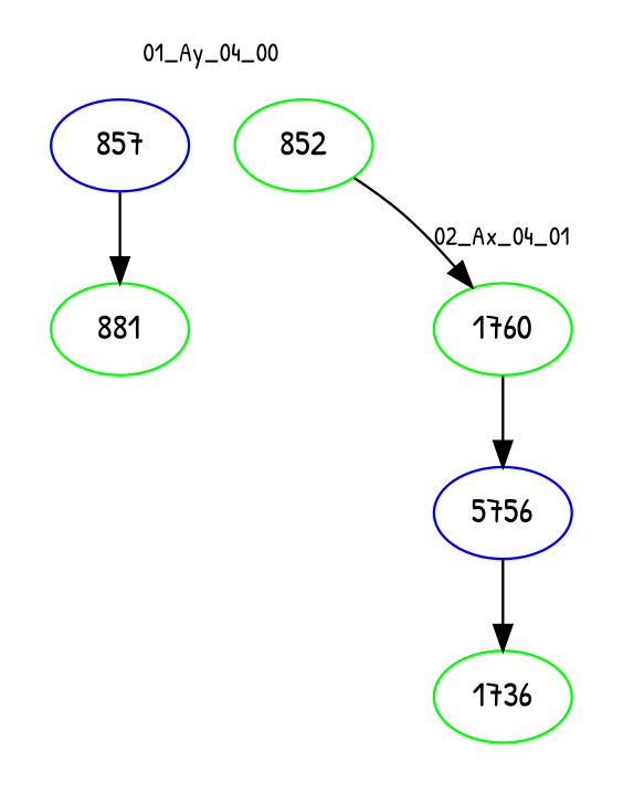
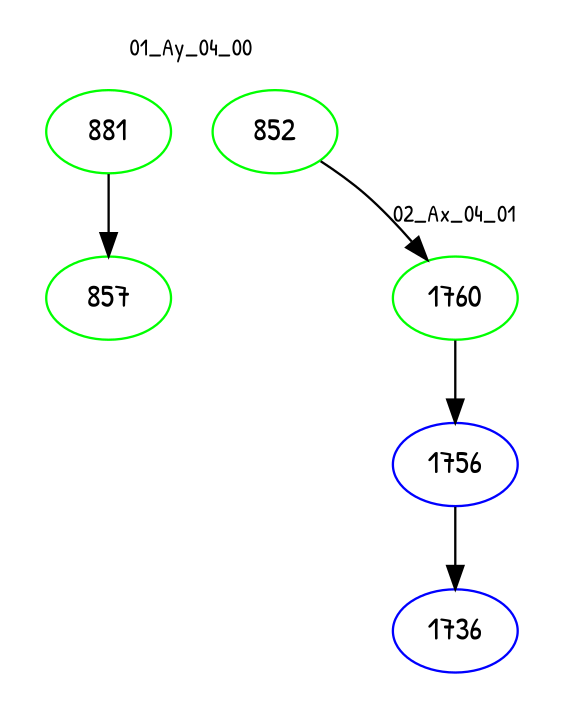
  digraph {
    fontname="Patrick Hand"
    node [color=green fontname="Patrick Hand"]
    edge [color=black fontname="Patrick Hand"]
    n1 [label=852]
-   n2 [color=blue label=857]
+   n2 [label=857]
    n3 [label=881]
    n4 [label=1760]
-   n5 [color=blue label=5756]
-   n6 [label=1736]
+   n5 [color=blue label=1756]
+   n6 [color=blue label=1736]
    subgraph cluster_1 {
      color=white
      fontsize=10
      label="01_Ay_04_00"
      n1
      n2
      n3
    }
    subgraph cluster_2 {
      color=white
      fontsize=10
      label="02_Ax_04_01"
      n4
      n5
      n6
    }
    n1 -> n4
-   n2 -> n3
+   n3 -> n2
    n4 -> n5
    n5 -> n6
  }
